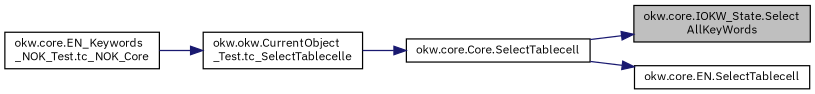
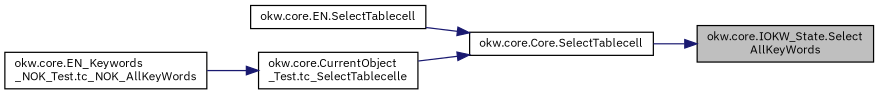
  digraph {
    fontname="IBM Plex Sans"
    rankdir=RL
    node [color=black fillcolor=white fontname="IBM Plex Sans" fontsize=10 shape=record style=filled]
    edge [color=midnightblue dir=back fontname="IBM Plex Sans" fontsize=10 labelfontname=Helvetica labelfontsize=10 style=solid]
    n1 [fillcolor=grey75 fontcolor=black height=0.2 label="okw.core.IOKW_State.Select\lAllKeyWords" width=0.4]
    n2 [height=0.2 label="okw.core.Core.SelectTablecell" width=0.4]
    n3 [height=0.2 label="okw.core.EN.SelectTablecell" width=0.4]
-   n4 [height=0.2 label="okw.okw.CurrentObject\l_Test.tc_SelectTablecelle" width=0.4]
-   n5 [height=0.2 label="okw.core.EN_Keywords\l_NOK_Test.tc_NOK_Core" width=0.4]
+   n4 [height=0.2 label="okw.core.CurrentObject\l_Test.tc_SelectTablecelle" width=0.4]
+   n5 [height=0.2 label="okw.core.EN_Keywords\l_NOK_Test.tc_NOK_AllKeyWords" width=0.4]
    n1 -> n2
-   n3 -> n2
+   n2 -> n3
    n2 -> n4
    n4 -> n5
  }
